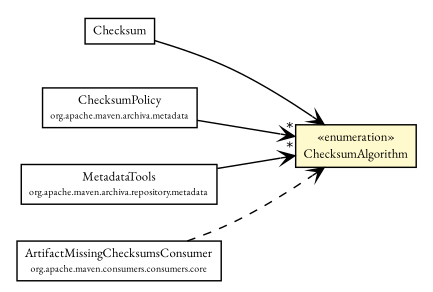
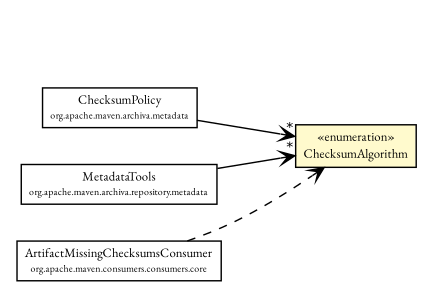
  digraph {
    fontname="EB Garamond"
    rankdir=LR
    node [fontcolor=black fontname="EB Garamond" fontsize=9.0 shape=plaintext]
    edge [arrowhead=open color=black fontcolor=black fontname="EB Garamond" fontsize=10.0 headport=p labelfontname=Helvetica labelfontsize=10 tailport=p]
    n1 [label=<<table border="0" cellborder="1" cellspacing="0" cellpadding="2" port="p" bgcolor="lemonChiffon" href="./ChecksumAlgorithm.html"> 		<tr><td><table border="0" cellspacing="0" cellpadding="1"> 			<tr><td> &laquo;enumeration&raquo; </td></tr> 			<tr><td> ChecksumAlgorithm </td></tr> 		</table></td></tr> 		</table>>]
-   n2 [label=<<table border="0" cellborder="1" cellspacing="0" cellpadding="2" port="p" href="./Checksum.html"> 		<tr><td><table border="0" cellspacing="0" cellpadding="1"> 			<tr><td> Checksum </td></tr> 		</table></td></tr> 		</table>>]
    n3 [label=<<table border="0" cellborder="1" cellspacing="0" cellpadding="2" port="p" href="../../maven/archiva/policies/ChecksumPolicy.html"> 		<tr><td><table border="0" cellspacing="0" cellpadding="1"> 			<tr><td> ChecksumPolicy </td></tr> 			<tr><td><font point-size="7.0"> org.apache.maven.archiva.metadata </font></td></tr> 		</table></td></tr> 		</table>>]
    n4 [label=<<table border="0" cellborder="1" cellspacing="0" cellpadding="2" port="p" href="../../maven/archiva/repository/metadata/MetadataTools.html"> 		<tr><td><table border="0" cellspacing="0" cellpadding="1"> 			<tr><td> MetadataTools </td></tr> 			<tr><td><font point-size="7.0"> org.apache.maven.archiva.repository.metadata </font></td></tr> 		</table></td></tr> 		</table>>]
    n5 [label=<<table border="0" cellborder="1" cellspacing="0" cellpadding="2" port="p" href="../../maven/archiva/consumers/core/ArtifactMissingChecksumsConsumer.html"> 		<tr><td><table border="0" cellspacing="0" cellpadding="1"> 			<tr><td> ArtifactMissingChecksumsConsumer </td></tr> 			<tr><td><font point-size="7.0"> org.apache.maven.consumers.consumers.core </font></td></tr> 		</table></td></tr> 		</table>>]
-   n2 -> n1
    n3 -> n1 [headlabel="*"]
    n4 -> n1 [headlabel="*"]
    n5 -> n1 [style=dashed]
  }
